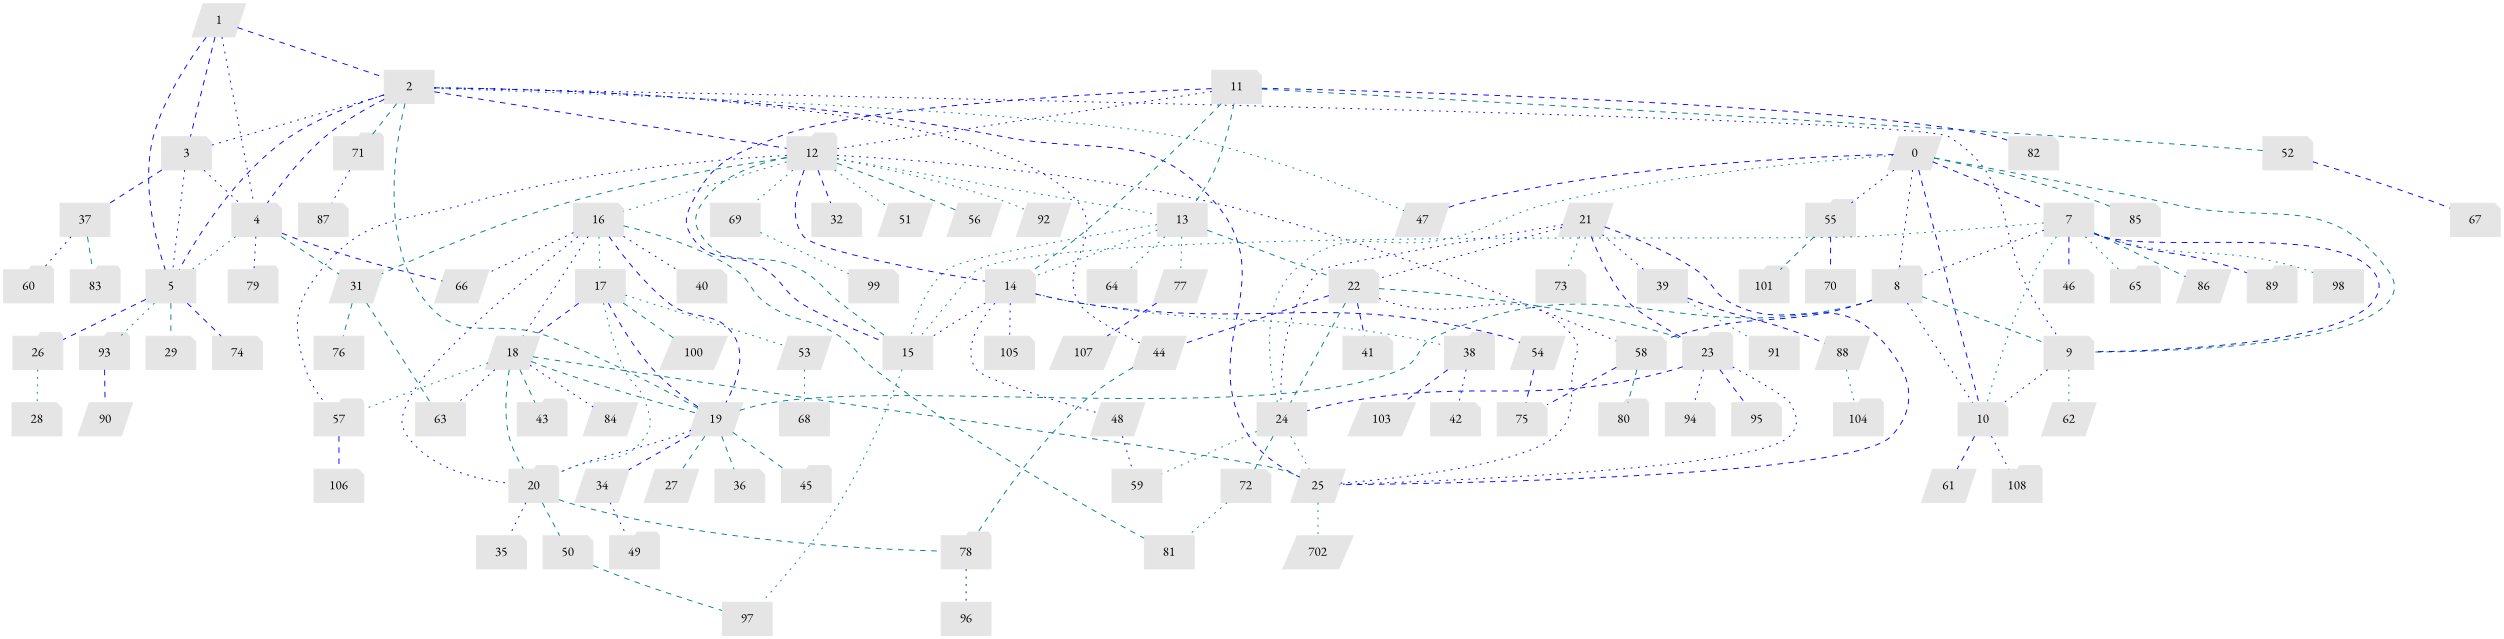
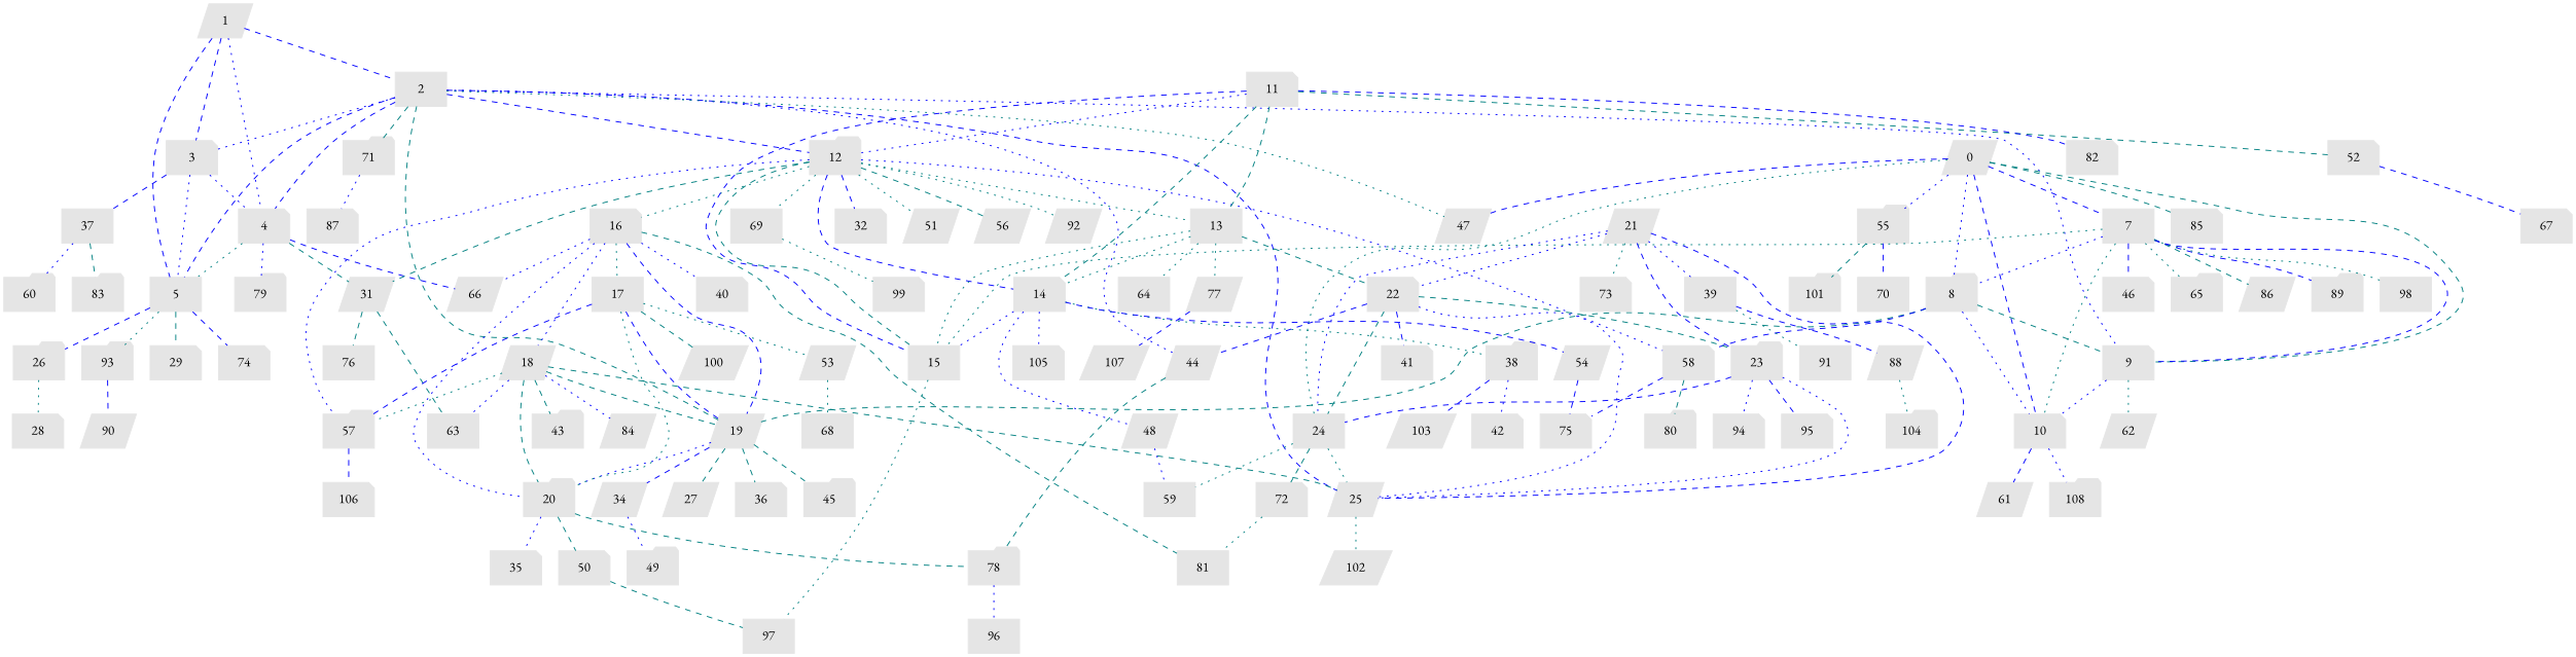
  graph {
    fontname="EB Garamond"
    node [color=gray90 fontname="EB Garamond" shape=note style=filled]
    edge [color=blue fontname="EB Garamond" style=dashed]
    1 [shape=parallelogram]
    2 [shape=box]
    3
    4
    5 [shape=box]
    9
    12 [shape=folder]
    19 [shape=parallelogram]
    25 [shape=parallelogram]
    44 [shape=parallelogram]
    47 [shape=parallelogram]
    71 [shape=folder]
    37 [shape=box]
    31 [shape=parallelogram]
    66 [shape=parallelogram]
    79 [shape=folder]
    26 [shape=folder]
    29
    74
    93 [shape=folder]
    10
    62 [shape=parallelogram]
    15 [shape=box]
    58
    13 [shape=box]
    14
    16
    32
    51 [shape=parallelogram]
    56 [shape=parallelogram]
    57 [shape=folder]
    69 [shape=box]
    92 [shape=parallelogram]
    20 [shape=folder]
    27 [shape=parallelogram]
    34 [shape=parallelogram]
    36
    45 [shape=folder]
-   102 [shape=parallelogram label=702]
+   102 [shape=parallelogram]
    78 [shape=folder]
    87
    60 [shape=folder]
    83 [shape=folder]
    63 [shape=box]
    76 [shape=box]
    28
    90 [shape=parallelogram]
    n48 [label=0 shape=parallelogram]
    7 [shape=box]
    8 [shape=folder]
    24 [shape=box]
    55 [shape=folder]
    85
    46
    65 [shape=folder]
    86 [shape=parallelogram]
    89 [shape=folder]
    98 [shape=box]
    61 [shape=parallelogram]
    108 [shape=folder]
    59 [shape=box]
    72
    70 [shape=box]
    101 [shape=folder]
    97 [shape=box]
    75
    80 [shape=folder]
    11
    52
    82
    22
    64 [shape=box]
    77 [shape=parallelogram]
    38 [shape=folder]
    48 [shape=parallelogram]
    54 [shape=parallelogram]
    105
    67
    17 [shape=box]
    18 [shape=parallelogram]
    40
    81 [shape=box]
    106
    99
    23 [shape=folder]
    41
    107 [shape=parallelogram]
    42
    103 [shape=parallelogram]
    53 [shape=parallelogram]
    100 [shape=parallelogram]
    43 [shape=folder]
    84 [shape=parallelogram]
    35
    50
    68 [shape=box]
    49 [shape=folder]
    96 [shape=box]
    21 [shape=parallelogram]
    39 [shape=box]
    73
    94
    95
    88 [shape=parallelogram]
    91 [shape=box]
    104 [shape=folder]
    1 -- 2
    1 -- 3
    1 -- 4 [style=dotted]
    1 -- 5
    2 -- 3 [style=dotted]
    2 -- 4
    2 -- 5
    2 -- 9 [style=dotted]
    2 -- 12
    2 -- 19 [color=teal]
    2 -- 25
    2 -- 44 [style=dotted]
    2 -- 47 [color=teal style=dotted]
    2 -- 71 [color=teal]
    3 -- 4 [style=dotted]
    3 -- 5 [style=dotted]
    3 -- 37
    4 -- 5 [color=teal style=dotted]
    4 -- 31 [color=teal]
    4 -- 66
    4 -- 79 [style=dotted]
    5 -- 26
    5 -- 29 [color=teal]
    5 -- 74
    5 -- 93 [color=teal style=dotted]
    9 -- 10 [style=dotted]
    9 -- 62 [color=teal style=dotted]
    12 -- 31 [color=teal]
    12 -- 15 [color=teal]
    12 -- 58 [style=dotted]
    12 -- 13 [color=teal style=dotted]
    12 -- 14
    12 -- 16 [color=teal style=dotted]
    12 -- 32
    12 -- 51 [color=teal style=dotted]
    12 -- 56 [color=teal]
    12 -- 57 [style=dotted]
    12 -- 69 [color=teal style=dotted]
    12 -- 92 [color=teal style=dotted]
    19 -- 20 [style=dotted]
    19 -- 27 [color=teal]
    19 -- 34
    19 -- 36 [color=teal]
    19 -- 45 [color=teal]
    25 -- 102 [color=teal style=dotted]
    44 -- 78 [color=teal]
    71 -- 87 [style=dotted]
    37 -- 60 [style=dotted]
    37 -- 83 [color=teal]
    31 -- 63 [color=teal]
    31 -- 76 [color=teal]
    26 -- 28 [color=teal style=dotted]
    93 -- 90
    10 -- 61
    10 -- 108 [style=dotted]
    15 -- 97 [color=teal style=dotted]
    58 -- 75
    58 -- 80 [color=teal]
    13 -- 15 [color=teal style=dotted]
    13 -- 14 [color=teal style=dotted]
    13 -- 22 [color=teal]
    13 -- 64 [color=teal style=dotted]
    13 -- 77 [color=teal style=dotted]
    14 -- 15 [style=dotted]
    14 -- 38 [color=teal style=dotted]
    14 -- 48 [style=dotted]
    14 -- 54
    14 -- 105 [style=dotted]
    16 -- 19
    16 -- 66 [style=dotted]
    16 -- 20 [style=dotted]
    16 -- 17 [color=teal style=dotted]
    16 -- 18 [style=dotted]
    16 -- 40 [style=dotted]
    16 -- 81 [color=teal]
    57 -- 106
    69 -- 99 [color=teal style=dotted]
    20 -- 78 [color=teal]
    20 -- 35 [style=dotted]
    20 -- 50 [color=teal]
    34 -- 49 [style=dotted]
    78 -- 96 [style=dotted]
    n48 -- 9 [color=teal]
    n48 -- 47
    n48 -- 10
    n48 -- 7
    n48 -- 8 [style=dotted]
    n48 -- 24 [color=teal style=dotted]
    n48 -- 55 [style=dotted]
    n48 -- 85 [color=teal]
    7 -- 9
    7 -- 10 [color=teal style=dotted]
    7 -- 15 [color=teal style=dotted]
    7 -- 8 [style=dotted]
    7 -- 46
    7 -- 65 [color=teal style=dotted]
    7 -- 86 [color=teal]
    7 -- 89
    7 -- 98 [color=teal style=dotted]
    8 -- 9 [color=teal]
    8 -- 19 [color=teal]
    8 -- 10 [style=dotted]
    8 -- 58
    24 -- 25 [color=teal style=dotted]
    24 -- 59 [color=teal style=dotted]
    24 -- 72 [color=teal]
    55 -- 70
    55 -- 101 [color=teal]
    72 -- 81 [color=teal style=dotted]
    11 -- 12 [style=dotted]
    11 -- 15
    11 -- 13 [color=teal]
    11 -- 14 [color=teal]
    11 -- 52 [color=teal]
    11 -- 82
    52 -- 67
    22 -- 25 [style=dotted]
    22 -- 44
    22 -- 24 [color=teal]
    22 -- 23 [color=teal]
    22 -- 41
    77 -- 107
    38 -- 42 [style=dotted]
    38 -- 103
    48 -- 59 [style=dotted]
    54 -- 75
    17 -- 19
    17 -- 20 [color=teal style=dotted]
-   17 -- 18
+   17 -- 57
    17 -- 53 [color=teal style=dotted]
    17 -- 100 [color=teal]
    18 -- 19 [color=teal]
    18 -- 25 [color=teal]
    18 -- 57 [color=teal style=dotted]
    18 -- 20 [color=teal]
    18 -- 63 [style=dotted]
    18 -- 43 [color=teal]
    18 -- 84 [style=dotted]
    23 -- 25 [style=dotted]
    23 -- 24
    23 -- 94 [style=dotted]
    23 -- 95
    53 -- 68 [color=teal style=dotted]
    50 -- 97 [color=teal]
    21 -- 25
    21 -- 24 [style=dotted]
    21 -- 22 [style=dotted]
    21 -- 23
    21 -- 39 [style=dotted]
    21 -- 73 [color=teal style=dotted]
    39 -- 88
    39 -- 91 [color=teal style=dotted]
    88 -- 104 [color=teal style=dotted]
  }
